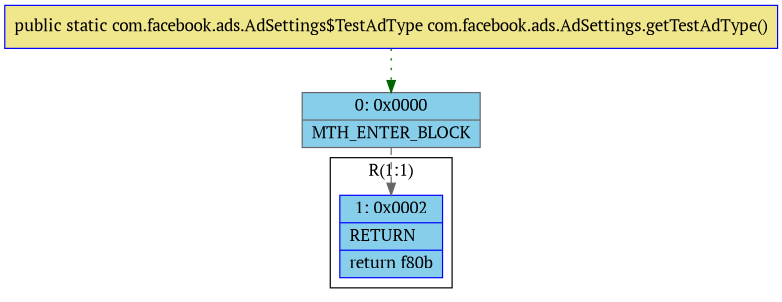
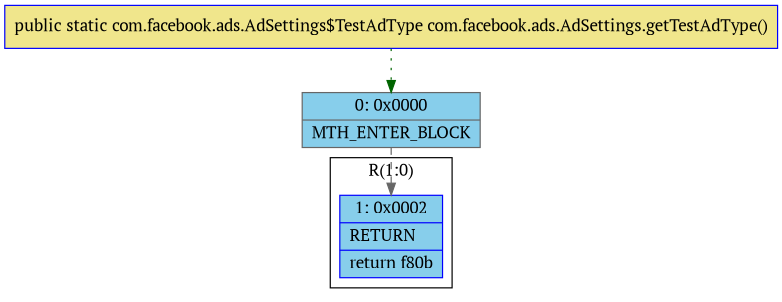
  digraph {
    fontname="PT Serif"
    node [color=blue shape=record style=filled fillcolor=skyblue fontname="PT Serif"]
    edge [fontname="PT Serif"]
    n1 [label="{1\:\ 0x0002|RETURN\l|return f80b\l}"]
    n2 [color=gray40 label="{0\:\ 0x0000|MTH_ENTER_BLOCK\l}"]
    n3 [label="{public static com.facebook.ads.AdSettings$TestAdType com.facebook.ads.AdSettings.getTestAdType() }" fillcolor=khaki]
    subgraph cluster_1 {
-     label="R(1:1)"
+     label="R(1:0)"
      n1
    }
    n2 -> n1 [color=gray40 style=dashed]
    n3 -> n2 [color=darkgreen style=dotted]
  }
